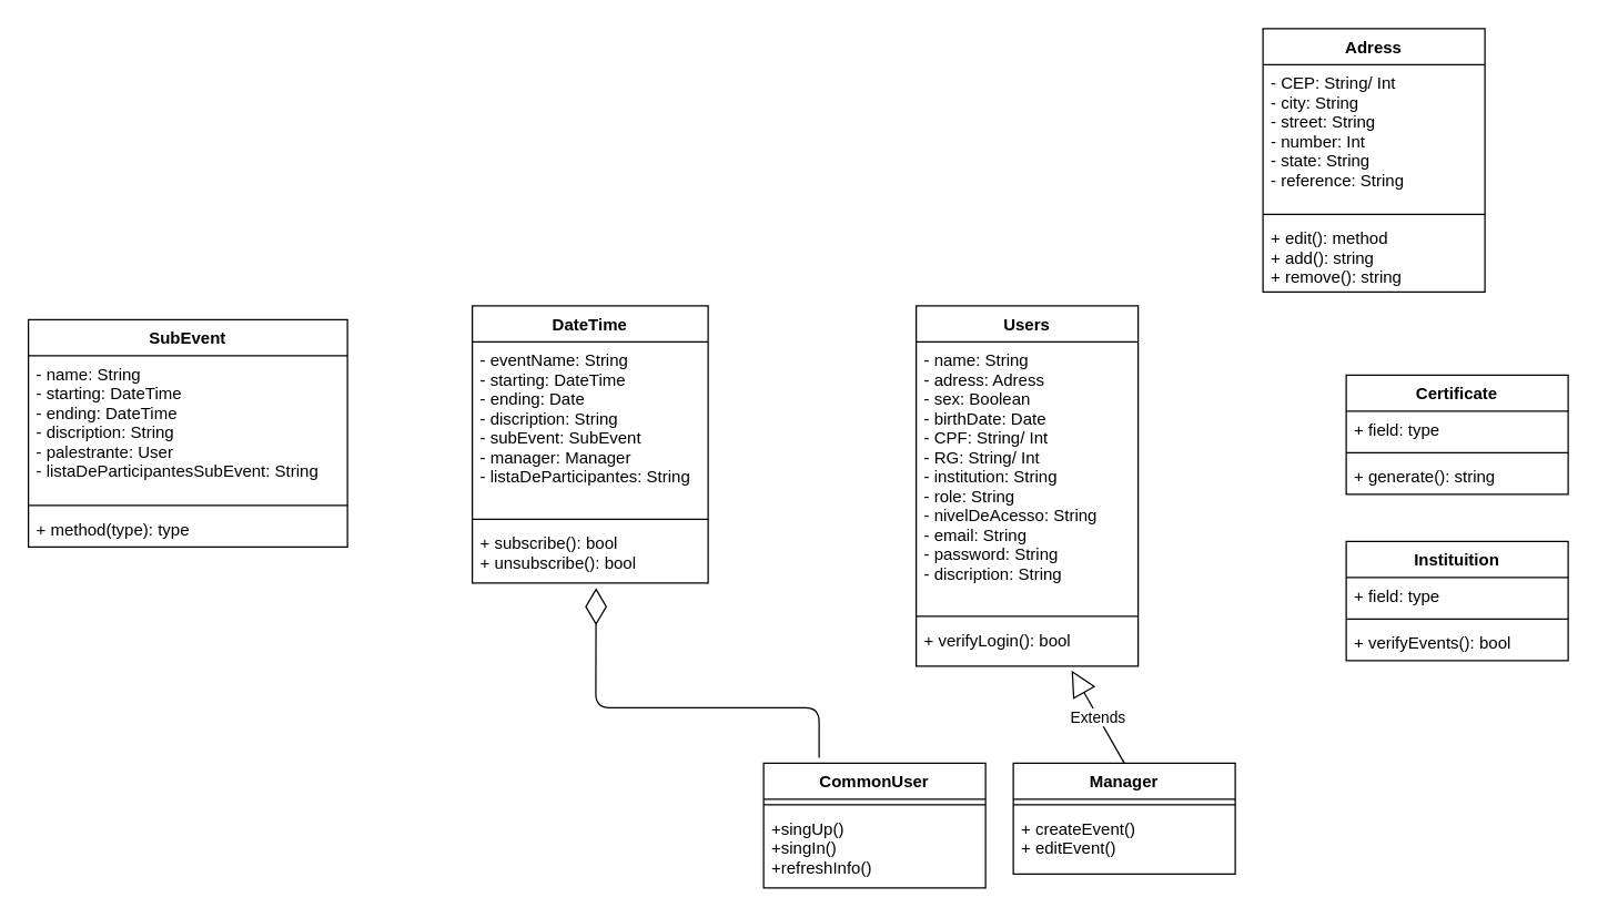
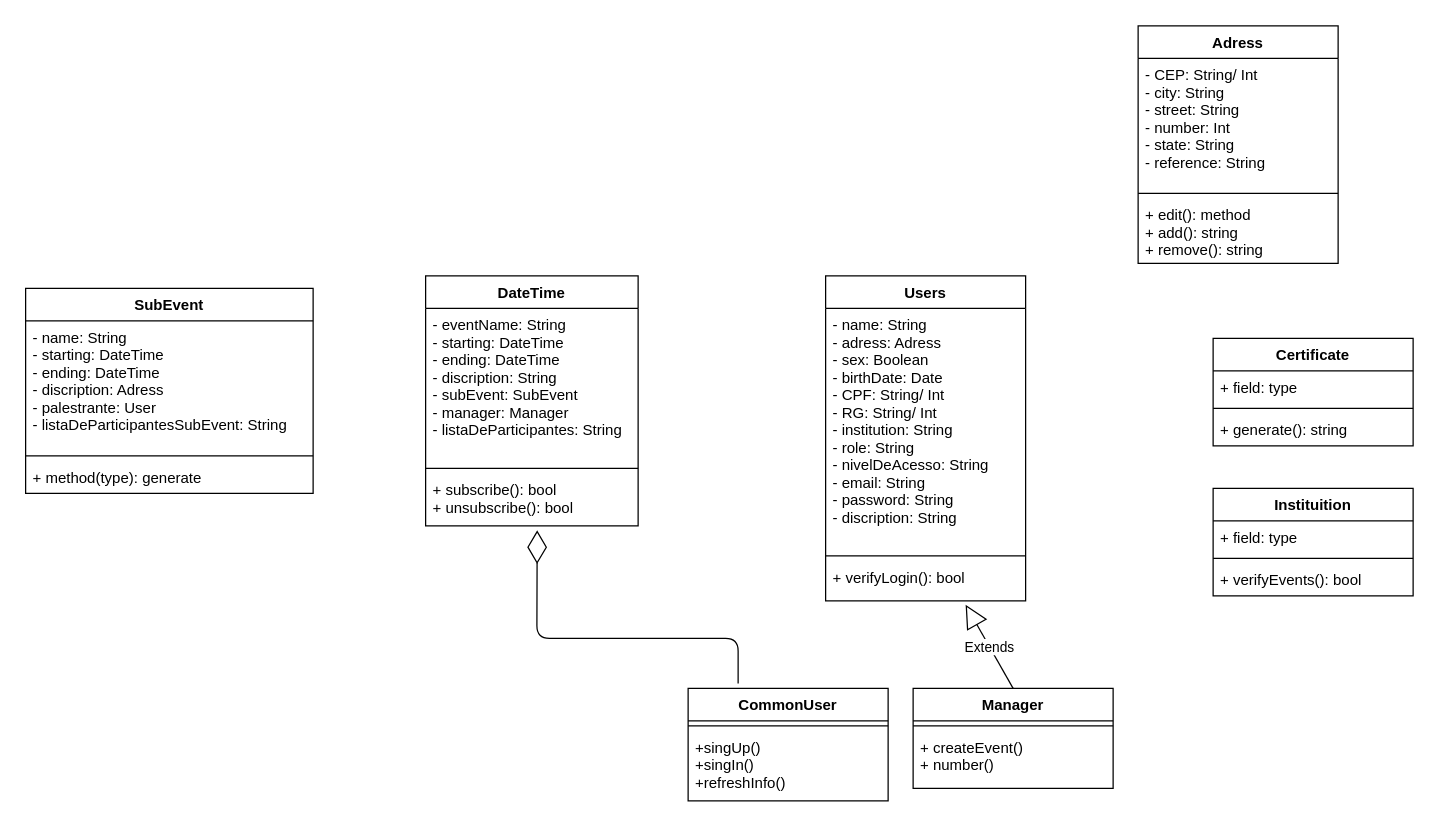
  <mxCell id="0" />
  <mxCell id="1" parent="0" />
  <mxCell id="2" value="" style="endArrow=diamondThin;endFill=0;endSize=24;html=1;entryX=0.525;entryY=1.085;entryDx=0;entryDy=0;entryPerimeter=0;" parent="1" target="17" edge="1"><mxGeometry width="160" relative="1" as="geometry"><mxPoint x="590" y="546" as="sourcePoint" /><mxPoint x="590" y="510" as="targetPoint" /><Array as="points"><mxPoint x="590" y="510" /><mxPoint x="429" y="510" /></Array></mxGeometry></mxCell>
  <mxCell id="3" value="Manager" style="swimlane;fontStyle=1;align=center;verticalAlign=top;childLayout=stackLayout;horizontal=1;startSize=26;horizontalStack=0;resizeParent=1;resizeParentMax=0;resizeLast=0;collapsible=1;marginBottom=0;" parent="1" vertex="1"><mxGeometry x="730" y="550" width="160" height="80" as="geometry" /></mxCell>
  <mxCell id="4" value="Extends" style="endArrow=block;endSize=16;endFill=0;html=1;entryX=0.7;entryY=1.1;entryDx=0;entryDy=0;entryPerimeter=0;" parent="3" target="13" edge="1"><mxGeometry width="160" relative="1" as="geometry"><mxPoint x="80" as="sourcePoint" /><mxPoint x="240" as="targetPoint" /></mxGeometry></mxCell>
  <mxCell id="5" value="" style="line;strokeWidth=1;fillColor=none;align=left;verticalAlign=middle;spacingTop=-1;spacingLeft=3;spacingRight=3;rotatable=0;labelPosition=right;points=[];portConstraint=eastwest;" parent="3" vertex="1"><mxGeometry y="26" width="160" height="8" as="geometry" /></mxCell>
- <mxCell id="6" value="+ createEvent()&#10;+ editEvent() " style="text;strokeColor=none;fillColor=none;align=left;verticalAlign=top;spacingLeft=4;spacingRight=4;overflow=hidden;rotatable=0;points=[[0,0.5],[1,0.5]];portConstraint=eastwest;" parent="3" vertex="1"><mxGeometry y="34" width="160" height="46" as="geometry" /></mxCell>
+ <mxCell id="6" value="+ createEvent()&#10;+ number() " style="text;strokeColor=none;fillColor=none;align=left;verticalAlign=top;spacingLeft=4;spacingRight=4;overflow=hidden;rotatable=0;points=[[0,0.5],[1,0.5]];portConstraint=eastwest;" parent="3" vertex="1"><mxGeometry y="34" width="160" height="46" as="geometry" /></mxCell>
  <mxCell id="7" value="CommonUser" style="swimlane;fontStyle=1;align=center;verticalAlign=top;childLayout=stackLayout;horizontal=1;startSize=26;horizontalStack=0;resizeParent=1;resizeParentMax=0;resizeLast=0;collapsible=1;marginBottom=0;" parent="1" vertex="1"><mxGeometry x="550" y="550" width="160" height="90" as="geometry" /></mxCell>
  <mxCell id="8" value="" style="line;strokeWidth=1;fillColor=none;align=left;verticalAlign=middle;spacingTop=-1;spacingLeft=3;spacingRight=3;rotatable=0;labelPosition=right;points=[];portConstraint=eastwest;" parent="7" vertex="1"><mxGeometry y="26" width="160" height="8" as="geometry" /></mxCell>
  <mxCell id="9" value="+singUp()&#10;+singIn()&#10;+refreshInfo()" style="text;strokeColor=none;fillColor=none;align=left;verticalAlign=top;spacingLeft=4;spacingRight=4;overflow=hidden;rotatable=0;points=[[0,0.5],[1,0.5]];portConstraint=eastwest;" parent="7" vertex="1"><mxGeometry y="34" width="160" height="56" as="geometry" /></mxCell>
  <mxCell id="10" value="Users" style="swimlane;fontStyle=1;align=center;verticalAlign=top;childLayout=stackLayout;horizontal=1;startSize=26;horizontalStack=0;resizeParent=1;resizeParentMax=0;resizeLast=0;collapsible=1;marginBottom=0;" parent="1" vertex="1"><mxGeometry x="660" y="220" width="160" height="260" as="geometry" /></mxCell>
  <mxCell id="11" value="- name: String&#10;- adress: Adress&#10;- sex: Boolean&#10;- birthDate: Date&#10;- CPF: String/ Int&#10;- RG: String/ Int&#10;- institution: String&#10;- role: String&#10;- nivelDeAcesso: String&#10;- email: String&#10;- password: String&#10;- discription: String&#10;&#10;" style="text;strokeColor=none;fillColor=none;align=left;verticalAlign=top;spacingLeft=4;spacingRight=4;overflow=hidden;rotatable=0;points=[[0,0.5],[1,0.5]];portConstraint=eastwest;" parent="10" vertex="1"><mxGeometry y="26" width="160" height="194" as="geometry" /></mxCell>
  <mxCell id="12" value="" style="line;strokeWidth=1;fillColor=none;align=left;verticalAlign=middle;spacingTop=-1;spacingLeft=3;spacingRight=3;rotatable=0;labelPosition=right;points=[];portConstraint=eastwest;" parent="10" vertex="1"><mxGeometry y="220" width="160" height="8" as="geometry" /></mxCell>
  <mxCell id="13" value="+ verifyLogin(): bool" style="text;strokeColor=none;fillColor=none;align=left;verticalAlign=top;spacingLeft=4;spacingRight=4;overflow=hidden;rotatable=0;points=[[0,0.5],[1,0.5]];portConstraint=eastwest;" parent="10" vertex="1"><mxGeometry y="228" width="160" height="32" as="geometry" /></mxCell>
  <mxCell id="14" value="DateTime" style="swimlane;fontStyle=1;align=center;verticalAlign=top;childLayout=stackLayout;horizontal=1;startSize=26;horizontalStack=0;resizeParent=1;resizeParentMax=0;resizeLast=0;collapsible=1;marginBottom=0;" parent="1" vertex="1"><mxGeometry x="340" y="220" width="170" height="200" as="geometry" /></mxCell>
- <mxCell id="15" value="- eventName: String&#10;- starting: DateTime&#10;- ending: Date&#10;- discription: String&#10;- subEvent: SubEvent&#10;- manager: Manager&#10;- listaDeParticipantes: String" style="text;strokeColor=none;fillColor=none;align=left;verticalAlign=top;spacingLeft=4;spacingRight=4;overflow=hidden;rotatable=0;points=[[0,0.5],[1,0.5]];portConstraint=eastwest;" parent="14" vertex="1"><mxGeometry y="26" width="170" height="124" as="geometry" /></mxCell>
+ <mxCell id="15" value="- eventName: String&#10;- starting: DateTime&#10;- ending: DateTime&#10;- discription: String&#10;- subEvent: SubEvent&#10;- manager: Manager&#10;- listaDeParticipantes: String" style="text;strokeColor=none;fillColor=none;align=left;verticalAlign=top;spacingLeft=4;spacingRight=4;overflow=hidden;rotatable=0;points=[[0,0.5],[1,0.5]];portConstraint=eastwest;" parent="14" vertex="1"><mxGeometry y="26" width="170" height="124" as="geometry" /></mxCell>
  <mxCell id="16" value="" style="line;strokeWidth=1;fillColor=none;align=left;verticalAlign=middle;spacingTop=-1;spacingLeft=3;spacingRight=3;rotatable=0;labelPosition=right;points=[];portConstraint=eastwest;" parent="14" vertex="1"><mxGeometry y="150" width="170" height="8" as="geometry" /></mxCell>
  <mxCell id="17" value="+ subscribe(): bool&#10;+ unsubscribe(): bool" style="text;strokeColor=none;fillColor=none;align=left;verticalAlign=top;spacingLeft=4;spacingRight=4;overflow=hidden;rotatable=0;points=[[0,0.5],[1,0.5]];portConstraint=eastwest;" parent="14" vertex="1"><mxGeometry y="158" width="170" height="42" as="geometry" /></mxCell>
  <mxCell id="18" value="SubEvent" style="swimlane;fontStyle=1;align=center;verticalAlign=top;childLayout=stackLayout;horizontal=1;startSize=26;horizontalStack=0;resizeParent=1;resizeParentMax=0;resizeLast=0;collapsible=1;marginBottom=0;" parent="1" vertex="1"><mxGeometry x="20" y="230" width="230" height="164" as="geometry" /></mxCell>
- <mxCell id="19" value="- name: String&#10;- starting: DateTime&#10;- ending: DateTime&#10;- discription: String&#10;- palestrante: User&#10;- listaDeParticipantesSubEvent: String" style="text;strokeColor=none;fillColor=none;align=left;verticalAlign=top;spacingLeft=4;spacingRight=4;overflow=hidden;rotatable=0;points=[[0,0.5],[1,0.5]];portConstraint=eastwest;" parent="18" vertex="1"><mxGeometry y="26" width="230" height="104" as="geometry" /></mxCell>
+ <mxCell id="19" value="- name: String&#10;- starting: DateTime&#10;- ending: DateTime&#10;- discription: Adress&#10;- palestrante: User&#10;- listaDeParticipantesSubEvent: String" style="text;strokeColor=none;fillColor=none;align=left;verticalAlign=top;spacingLeft=4;spacingRight=4;overflow=hidden;rotatable=0;points=[[0,0.5],[1,0.5]];portConstraint=eastwest;" parent="18" vertex="1"><mxGeometry y="26" width="230" height="104" as="geometry" /></mxCell>
  <mxCell id="20" value="" style="line;strokeWidth=1;fillColor=none;align=left;verticalAlign=middle;spacingTop=-1;spacingLeft=3;spacingRight=3;rotatable=0;labelPosition=right;points=[];portConstraint=eastwest;" parent="18" vertex="1"><mxGeometry y="130" width="230" height="8" as="geometry" /></mxCell>
- <mxCell id="21" value="+ method(type): type" style="text;strokeColor=none;fillColor=none;align=left;verticalAlign=top;spacingLeft=4;spacingRight=4;overflow=hidden;rotatable=0;points=[[0,0.5],[1,0.5]];portConstraint=eastwest;" parent="18" vertex="1"><mxGeometry y="138" width="230" height="26" as="geometry" /></mxCell>
+ <mxCell id="21" value="+ method(type): generate" style="text;strokeColor=none;fillColor=none;align=left;verticalAlign=top;spacingLeft=4;spacingRight=4;overflow=hidden;rotatable=0;points=[[0,0.5],[1,0.5]];portConstraint=eastwest;" parent="18" vertex="1"><mxGeometry y="138" width="230" height="26" as="geometry" /></mxCell>
  <mxCell id="22" value="Adress" style="swimlane;fontStyle=1;align=center;verticalAlign=top;childLayout=stackLayout;horizontal=1;startSize=26;horizontalStack=0;resizeParent=1;resizeParentMax=0;resizeLast=0;collapsible=1;marginBottom=0;" parent="1" vertex="1"><mxGeometry x="910" y="20" width="160" height="190" as="geometry" /></mxCell>
  <mxCell id="23" value="- CEP: String/ Int&#10;- city: String&#10;- street: String&#10;- number: Int&#10;- state: String&#10;- reference: String" style="text;strokeColor=none;fillColor=none;align=left;verticalAlign=top;spacingLeft=4;spacingRight=4;overflow=hidden;rotatable=0;points=[[0,0.5],[1,0.5]];portConstraint=eastwest;" parent="22" vertex="1"><mxGeometry y="26" width="160" height="104" as="geometry" /></mxCell>
  <mxCell id="24" value="" style="line;strokeWidth=1;fillColor=none;align=left;verticalAlign=middle;spacingTop=-1;spacingLeft=3;spacingRight=3;rotatable=0;labelPosition=right;points=[];portConstraint=eastwest;" parent="22" vertex="1"><mxGeometry y="130" width="160" height="8" as="geometry" /></mxCell>
  <mxCell id="25" value="+ edit(): method&#10;+ add(): string&#10;+ remove(): string" style="text;strokeColor=none;fillColor=none;align=left;verticalAlign=top;spacingLeft=4;spacingRight=4;overflow=hidden;rotatable=0;points=[[0,0.5],[1,0.5]];portConstraint=eastwest;" parent="22" vertex="1"><mxGeometry y="138" width="160" height="52" as="geometry" /></mxCell>
  <mxCell id="26" value="Certificate" style="swimlane;fontStyle=1;align=center;verticalAlign=top;childLayout=stackLayout;horizontal=1;startSize=26;horizontalStack=0;resizeParent=1;resizeParentMax=0;resizeLast=0;collapsible=1;marginBottom=0;" parent="1" vertex="1"><mxGeometry x="970" y="270" width="160" height="86" as="geometry" /></mxCell>
  <mxCell id="27" value="+ field: type" style="text;strokeColor=none;fillColor=none;align=left;verticalAlign=top;spacingLeft=4;spacingRight=4;overflow=hidden;rotatable=0;points=[[0,0.5],[1,0.5]];portConstraint=eastwest;" parent="26" vertex="1"><mxGeometry y="26" width="160" height="26" as="geometry" /></mxCell>
  <mxCell id="28" value="" style="line;strokeWidth=1;fillColor=none;align=left;verticalAlign=middle;spacingTop=-1;spacingLeft=3;spacingRight=3;rotatable=0;labelPosition=right;points=[];portConstraint=eastwest;" parent="26" vertex="1"><mxGeometry y="52" width="160" height="8" as="geometry" /></mxCell>
  <mxCell id="29" value="+ generate(): string" style="text;strokeColor=none;fillColor=none;align=left;verticalAlign=top;spacingLeft=4;spacingRight=4;overflow=hidden;rotatable=0;points=[[0,0.5],[1,0.5]];portConstraint=eastwest;" parent="26" vertex="1"><mxGeometry y="60" width="160" height="26" as="geometry" /></mxCell>
  <mxCell id="30" value="Instituition" style="swimlane;fontStyle=1;align=center;verticalAlign=top;childLayout=stackLayout;horizontal=1;startSize=26;horizontalStack=0;resizeParent=1;resizeParentMax=0;resizeLast=0;collapsible=1;marginBottom=0;" parent="1" vertex="1"><mxGeometry x="970" y="390" width="160" height="86" as="geometry" /></mxCell>
  <mxCell id="31" value="+ field: type" style="text;strokeColor=none;fillColor=none;align=left;verticalAlign=top;spacingLeft=4;spacingRight=4;overflow=hidden;rotatable=0;points=[[0,0.5],[1,0.5]];portConstraint=eastwest;" parent="30" vertex="1"><mxGeometry y="26" width="160" height="26" as="geometry" /></mxCell>
  <mxCell id="32" value="" style="line;strokeWidth=1;fillColor=none;align=left;verticalAlign=middle;spacingTop=-1;spacingLeft=3;spacingRight=3;rotatable=0;labelPosition=right;points=[];portConstraint=eastwest;" parent="30" vertex="1"><mxGeometry y="52" width="160" height="8" as="geometry" /></mxCell>
  <mxCell id="33" value="+ verifyEvents(): bool" style="text;strokeColor=none;fillColor=none;align=left;verticalAlign=top;spacingLeft=4;spacingRight=4;overflow=hidden;rotatable=0;points=[[0,0.5],[1,0.5]];portConstraint=eastwest;" parent="30" vertex="1"><mxGeometry y="60" width="160" height="26" as="geometry" /></mxCell>
